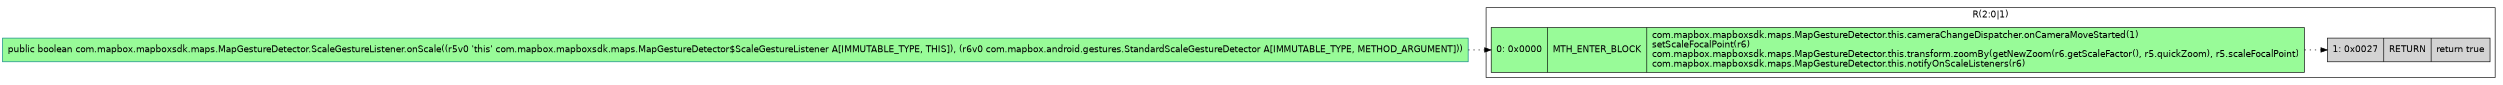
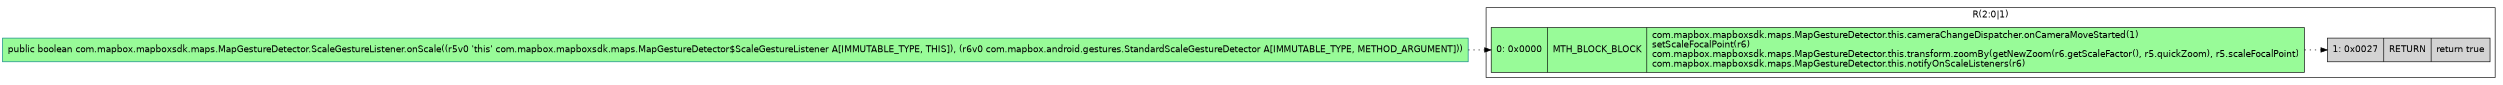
  digraph {
    rankdir=LR
    fontname="DejaVu Sans"
    node [color=black shape=record style=filled fillcolor=palegreen fontname="DejaVu Sans"]
    edge [style=dotted fontname="DejaVu Sans"]
-   n1 [label="{0\:\ 0x0000|MTH_ENTER_BLOCK\l|com.mapbox.mapboxsdk.maps.MapGestureDetector.this.cameraChangeDispatcher.onCameraMoveStarted(1)\lsetScaleFocalPoint(r6)\lcom.mapbox.mapboxsdk.maps.MapGestureDetector.this.transform.zoomBy(getNewZoom(r6.getScaleFactor(), r5.quickZoom), r5.scaleFocalPoint)\lcom.mapbox.mapboxsdk.maps.MapGestureDetector.this.notifyOnScaleListeners(r6)\l}"]
+   n1 [label="{0\:\ 0x0000|MTH_BLOCK_BLOCK\l|com.mapbox.mapboxsdk.maps.MapGestureDetector.this.cameraChangeDispatcher.onCameraMoveStarted(1)\lsetScaleFocalPoint(r6)\lcom.mapbox.mapboxsdk.maps.MapGestureDetector.this.transform.zoomBy(getNewZoom(r6.getScaleFactor(), r5.quickZoom), r5.scaleFocalPoint)\lcom.mapbox.mapboxsdk.maps.MapGestureDetector.this.notifyOnScaleListeners(r6)\l}"]
    n2 [label="{1\:\ 0x0027|RETURN\l|return true\l}" fillcolor=lightgrey]
    n3 [label="{public boolean com.mapbox.mapboxsdk.maps.MapGestureDetector.ScaleGestureListener.onScale((r5v0 'this' com.mapbox.mapboxsdk.maps.MapGestureDetector$ScaleGestureListener A[IMMUTABLE_TYPE, THIS]), (r6v0 com.mapbox.android.gestures.StandardScaleGestureDetector A[IMMUTABLE_TYPE, METHOD_ARGUMENT])) }" color=teal]
    subgraph cluster_1 {
      label="R(2:0|1)"
      n1
      n2
    }
    n1 -> n2
    n3 -> n1
  }
